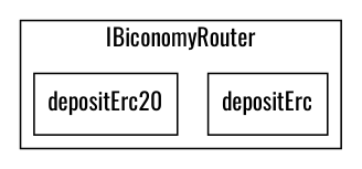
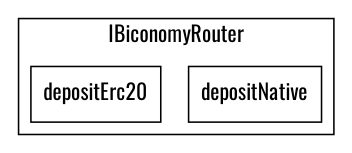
  strict digraph {
    rankdir=TB
    fontname=Oswald
    node [shape=box fontname=Oswald]
-   n1 [label=depositErc]
+   n1 [label=depositNative]
    n2 [label=depositErc20]
    subgraph cluster_1 {
      label="[Solidity]"
    }
    subgraph cluster_2 {
      label=IBiconomyRouter
      n1
      n2
    }
  }
